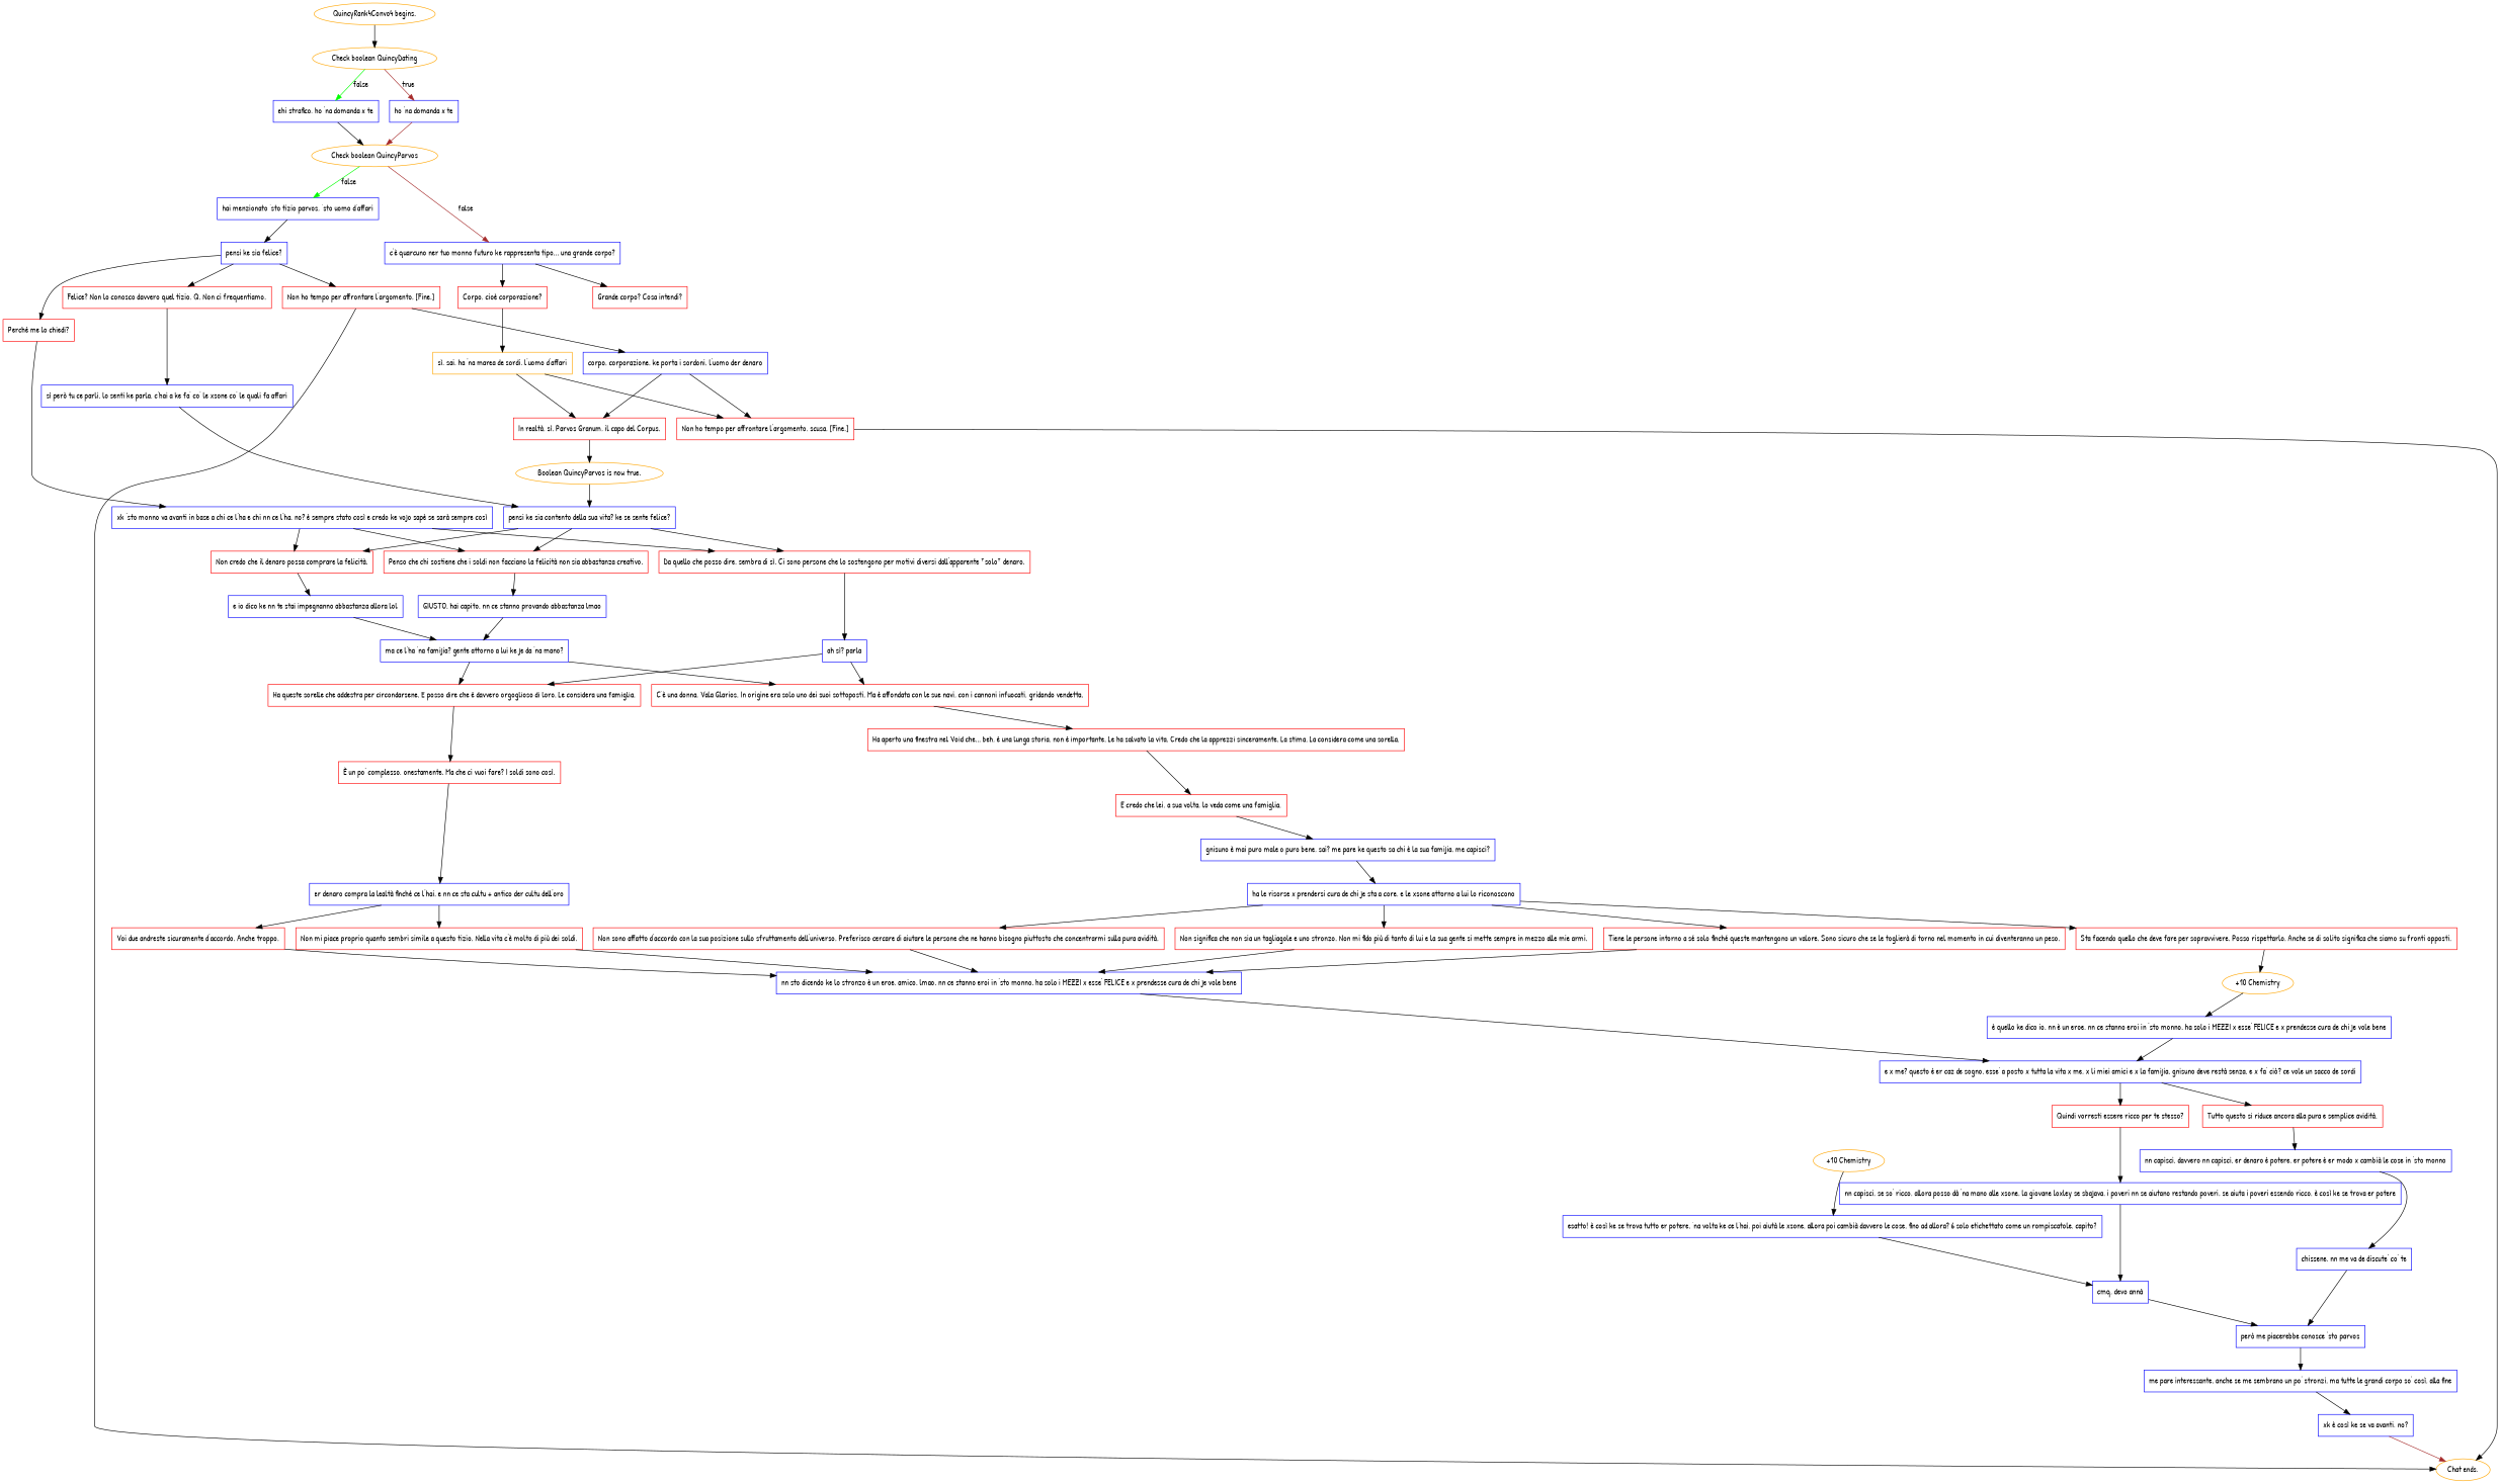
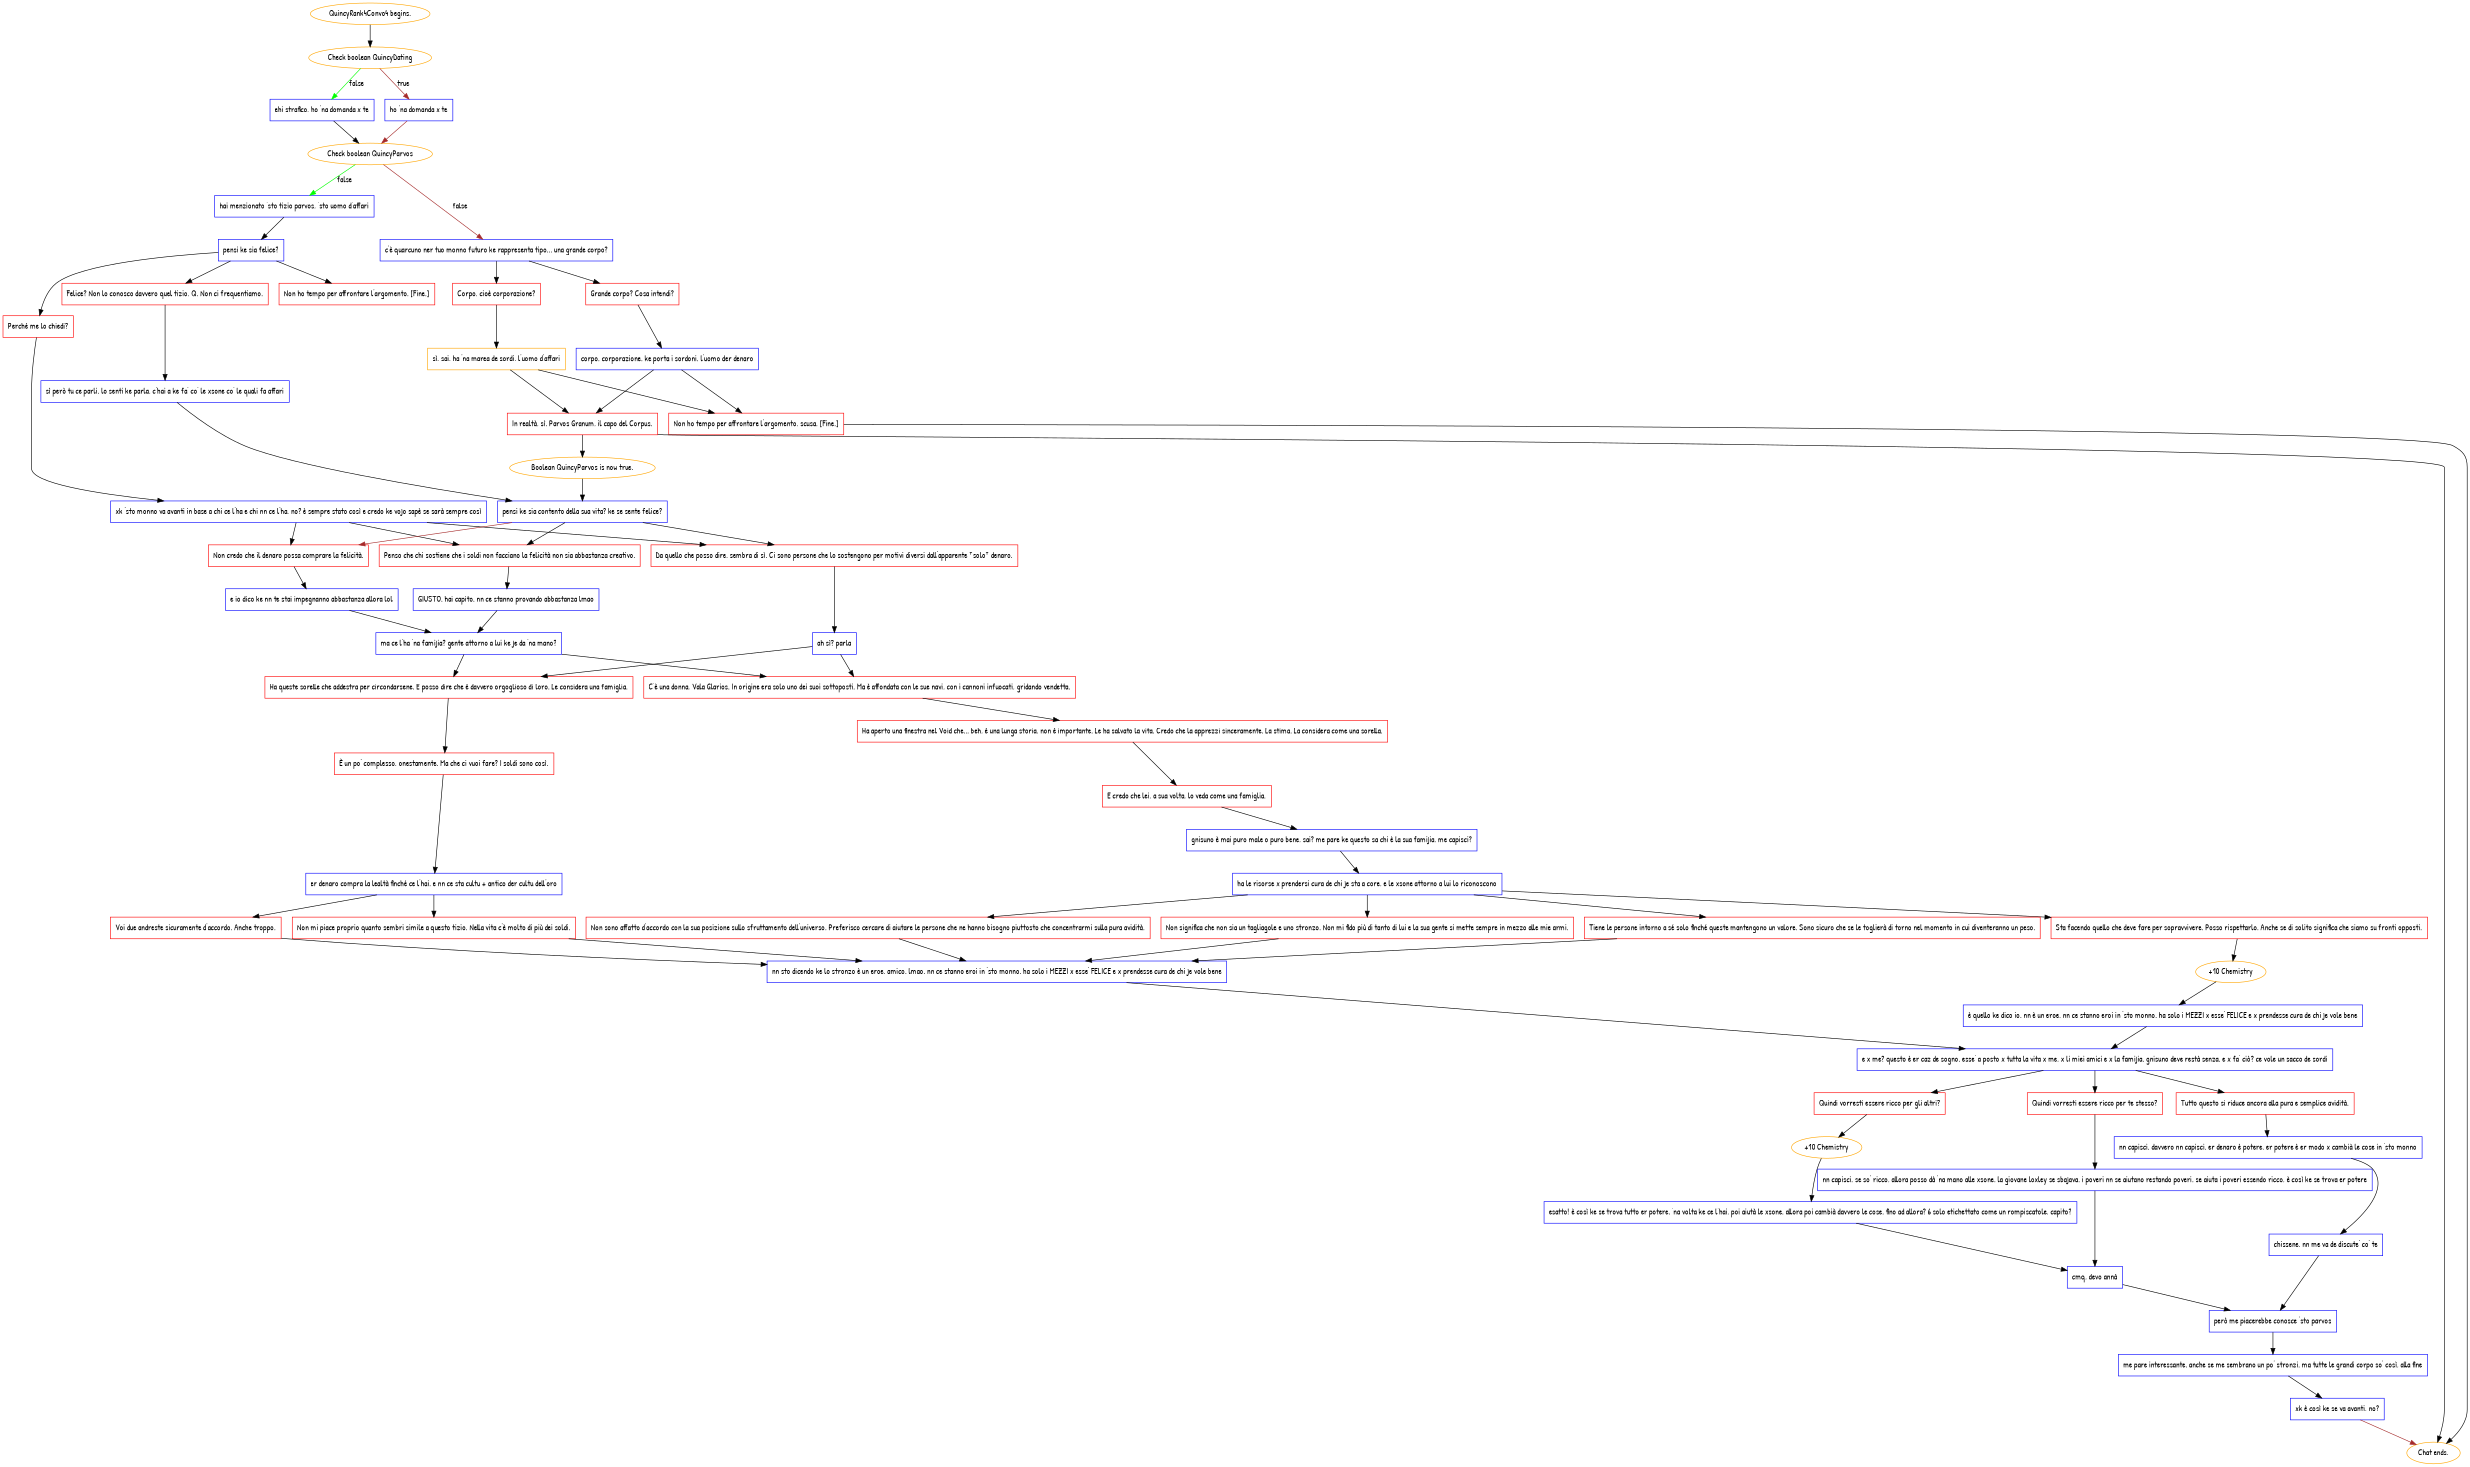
  digraph {
    fontname="Patrick Hand"
    node [color=blue fontname="Patrick Hand" shape=box]
    edge [fontname="Patrick Hand"]
    "QuincyRank4Convo4 begins." [color=orange shape=""]
    n2 [color=orange label="Check boolean QuincyDating" shape=""]
    n3 [label="ehi strafico, ho 'na domanda x te"]
    n4 [label="ho 'na domanda x te"]
    n5 [color=orange label="Check boolean QuincyParvos" shape=""]
    n6 [label="hai menzionato 'sto tizio parvos, 'sto uomo d'affari"]
    n7 [label="c'è quarcuno ner tuo monno futuro ke rappresenta tipo... una grande corpo?"]
    n8 [label="pensi ke sia felice?"]
    n9 [color=red label="Grande corpo? Cosa intendi?"]
    n10 [color=red label="Corpo, cioè corporazione?"]
    n11 [color=red label="Felice? Non lo conosco davvero quel tizio, Q. Non ci frequentiamo."]
    n12 [color=red label="Perché me lo chiedi?"]
    n13 [color=red label="Non ho tempo per affrontare l'argomento. [Fine.]"]
    n14 [label="corpo. corporazione. ke porta i sordoni. l'uomo der denaro"]
    n15 [color=orange label="sì. sai. ha 'na marea de sordi. l'uomo d'affari"]
    n16 [label="sì però tu ce parli. lo senti ke parla, c'hai a ke fa' co' le xsone co' le quali fa affari"]
    n17 [label="xk 'sto monno va avanti in base a chi ce l'ha e chi nn ce l'ha, no? è sempre stato così e credo ke vojo sapè se sarà sempre così"]
    "Chat ends." [color=orange shape=""]
    n19 [color=red label="In realtà, sì. Parvos Granum, il capo del Corpus."]
    n20 [color=red label="Non ho tempo per affrontare l'argomento, scusa. [Fine.]"]
    n21 [label="pensi ke sia contento della sua vita? ke se sente felice?"]
    n22 [color=red label="Non credo che il denaro possa comprare la felicità."]
    n23 [color=red label="Penso che chi sostiene che i soldi non facciano la felicità non sia abbastanza creativo."]
    n24 [color=red label="Da quello che posso dire, sembra di sì. Ci sono persone che lo sostengono per motivi diversi dall'apparente *solo* denaro."]
    n25 [color=orange label="Boolean QuincyParvos is now true." shape=""]
    n26 [label="e io dico ke nn te stai impegnanno abbastanza allora lol"]
    n27 [label="GIUSTO. hai capito. nn ce stanno provando abbastanza lmao"]
    n28 [label="ah sì? parla"]
    n29 [label="ma ce l'ha 'na famijia? gente attorno a lui ke je da 'na mano?"]
    n30 [color=red label="C'è una donna, Vala Glarios. In origine era solo uno dei suoi sottoposti. Ma è affondata con le sue navi, con i cannoni infuocati, gridando vendetta."]
    n31 [color=red label="Ha queste sorelle che addestra per circondarsene. E posso dire che è davvero orgoglioso di loro. Le considera una famiglia."]
    n32 [color=red label="Ha aperto una finestra nel Void che... beh, è una lunga storia, non è importante. Le ha salvato la vita. Credo che la apprezzi sinceramente. La stima. La considera come una sorella."]
    n33 [color=red label="È un po' complesso, onestamente. Ma che ci vuoi fare? I soldi sono così."]
    n34 [color=red label="E credo che lei, a sua volta, lo veda come una famiglia."]
    n35 [label="er denaro compra la lealtà finché ce l'hai. e nn ce sta cultu + antico der cultu dell'oro"]
    n36 [label="gnisuno è mai puro male o puro bene, sai? me pare ke questo sa chi è la sua famijia, me capisci?"]
    n37 [color=red label="Non mi piace proprio quanto sembri simile a questo tizio. Nella vita c'è molto di più dei soldi."]
    n38 [color=red label="Voi due andreste sicuramente d'accordo. Anche troppo."]
    n39 [label="ha le risorse x prendersi cura de chi je sta a core, e le xsone attorno a lui lo riconoscono"]
    n40 [label="nn sto dicendo ke lo stronzo è un eroe, amico. lmao. nn ce stanno eroi in 'sto monno. ha solo i MEZZI x esse' FELICE e x prendesse cura de chi je vole bene"]
    n41 [color=red label="Sta facendo quello che deve fare per sopravvivere. Posso rispettarlo. Anche se di solito significa che siamo su fronti opposti."]
    n42 [color=red label="Tiene le persone intorno a sé solo finché queste mantengono un valore. Sono sicuro che se le toglierà di torno nel momento in cui diventeranno un peso."]
    n43 [color=red label="Non significa che non sia un tagliagole e uno stronzo. Non mi fido più di tanto di lui e la sua gente si mette sempre in mezzo alle mie armi."]
    n44 [color=red label="Non sono affatto d'accordo con la sua posizione sullo sfruttamento dell'universo. Preferisco cercare di aiutare le persone che ne hanno bisogno piuttosto che concentrarmi sulla pura avidità."]
    n45 [label="e x me? questo è er caz de sogno. esse' a posto x tutta la vita x me, x li miei amici e x la famijia. gnisuno deve restà senza. e x fa' ciò? ce vole un sacco de sordi"]
    n46 [color=orange label="+10 Chemistry" shape=""]
+   n47 [color=red label="Quindi vorresti essere ricco per gli altri?"]
    n48 [color=red label="Quindi vorresti essere ricco per te stesso?"]
    n49 [color=red label="Tutto questo si riduce ancora alla pura e semplice avidità."]
    n50 [label="è quello ke dico io. nn è un eroe, nn ce stanno eroi in 'sto monno. ha solo i MEZZI x esse' FELICE e x prendesse cura de chi je vole bene"]
    n51 [color=orange label="+10 Chemistry" shape=""]
    n52 [label="nn capisci. se so' ricco, allora posso dà 'na mano alle xsone. la giovane loxley se sbajava. i poveri nn se aiutano restando poveri. se aiuta i poveri essendo ricco, è così ke se trova er potere"]
    n53 [label="nn capisci. davvero nn capisci. er denaro è potere, er potere è er modo x cambià le cose in 'sto monno"]
    n54 [label="esatto! è così ke se trova tutto er potere. 'na volta ke ce l'hai, poi aiutà le xsone. allora poi cambià davvero le cose. fino ad allora? 6 solo etichettato come un rompiscatole, capito?"]
    n55 [label="cmq, devo annà"]
    n56 [label="chissene, nn me va de discute' co' te"]
    n57 [label="però me piacerebbe conosce 'sto parvos"]
    n58 [label="me pare interessante. anche se me sembrano un po' stronzi. ma tutte le grandi corpo so' così, alla fine"]
    n59 [label="xk è così ke se va avanti, no?"]
    "QuincyRank4Convo4 begins." -> n2
    n2 -> n3 [color=green label=false]
    n2 -> n4 [color=brown label=true]
    n3 -> n5
    n4 -> n5 [color=brown]
    n5 -> n6 [color=green label=false]
    n5 -> n7 [color=brown label=false]
    n6 -> n8
    n7 -> n9
    n7 -> n10
    n8 -> n11
    n8 -> n12
    n8 -> n13
-   n13 -> n14
+   n9 -> n14
    n10 -> n15
    n11 -> n16
    n12 -> n17
-   n13 -> "Chat ends."
+   n19 -> "Chat ends."
    n14 -> n19
    n14 -> n20
    n15 -> n19
    n15 -> n20
    n16 -> n21
    n17 -> n22
    n17 -> n23
    n17 -> n24
    n19 -> n25
    n20 -> "Chat ends."
-   n21 -> n22
+   n21 -> n22 [color=brown]
    n21 -> n23
    n21 -> n24
    n22 -> n26
    n23 -> n27
    n24 -> n28
    n25 -> n21
    n26 -> n29
    n27 -> n29
    n28 -> n30
    n28 -> n31
    n29 -> n30
    n29 -> n31
    n30 -> n32
    n31 -> n33
    n32 -> n34
    n33 -> n35
    n34 -> n36
    n35 -> n37
    n35 -> n38
    n36 -> n39
    n37 -> n40
    n38 -> n40
    n39 -> n41
    n39 -> n42
    n39 -> n43
    n39 -> n44
    n40 -> n45
    n41 -> n46
    n42 -> n40
    n43 -> n40
    n44 -> n40
+   n45 -> n47
    n45 -> n48
    n45 -> n49
    n46 -> n50
+   n47 -> n51
    n48 -> n52
    n49 -> n53
    n50 -> n45
    n51 -> n54
    n52 -> n55
    n53 -> n56
    n54 -> n55
    n55 -> n57
    n56 -> n57
    n57 -> n58
    n58 -> n59
    n59 -> "Chat ends." [color=brown]
  }
